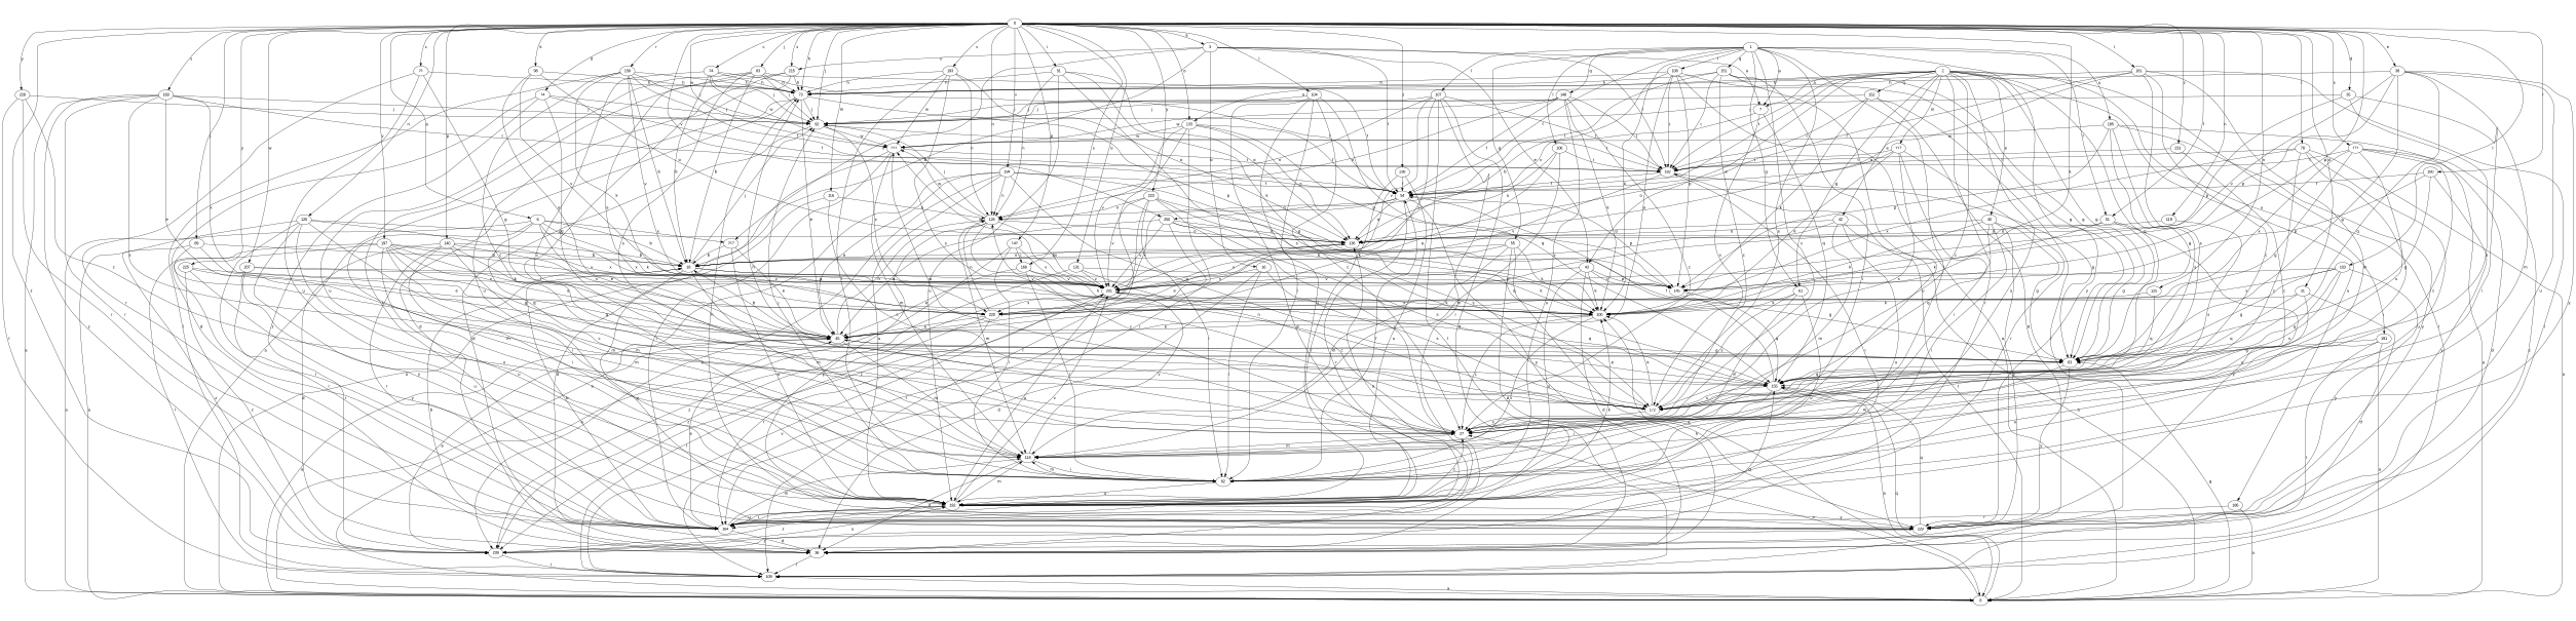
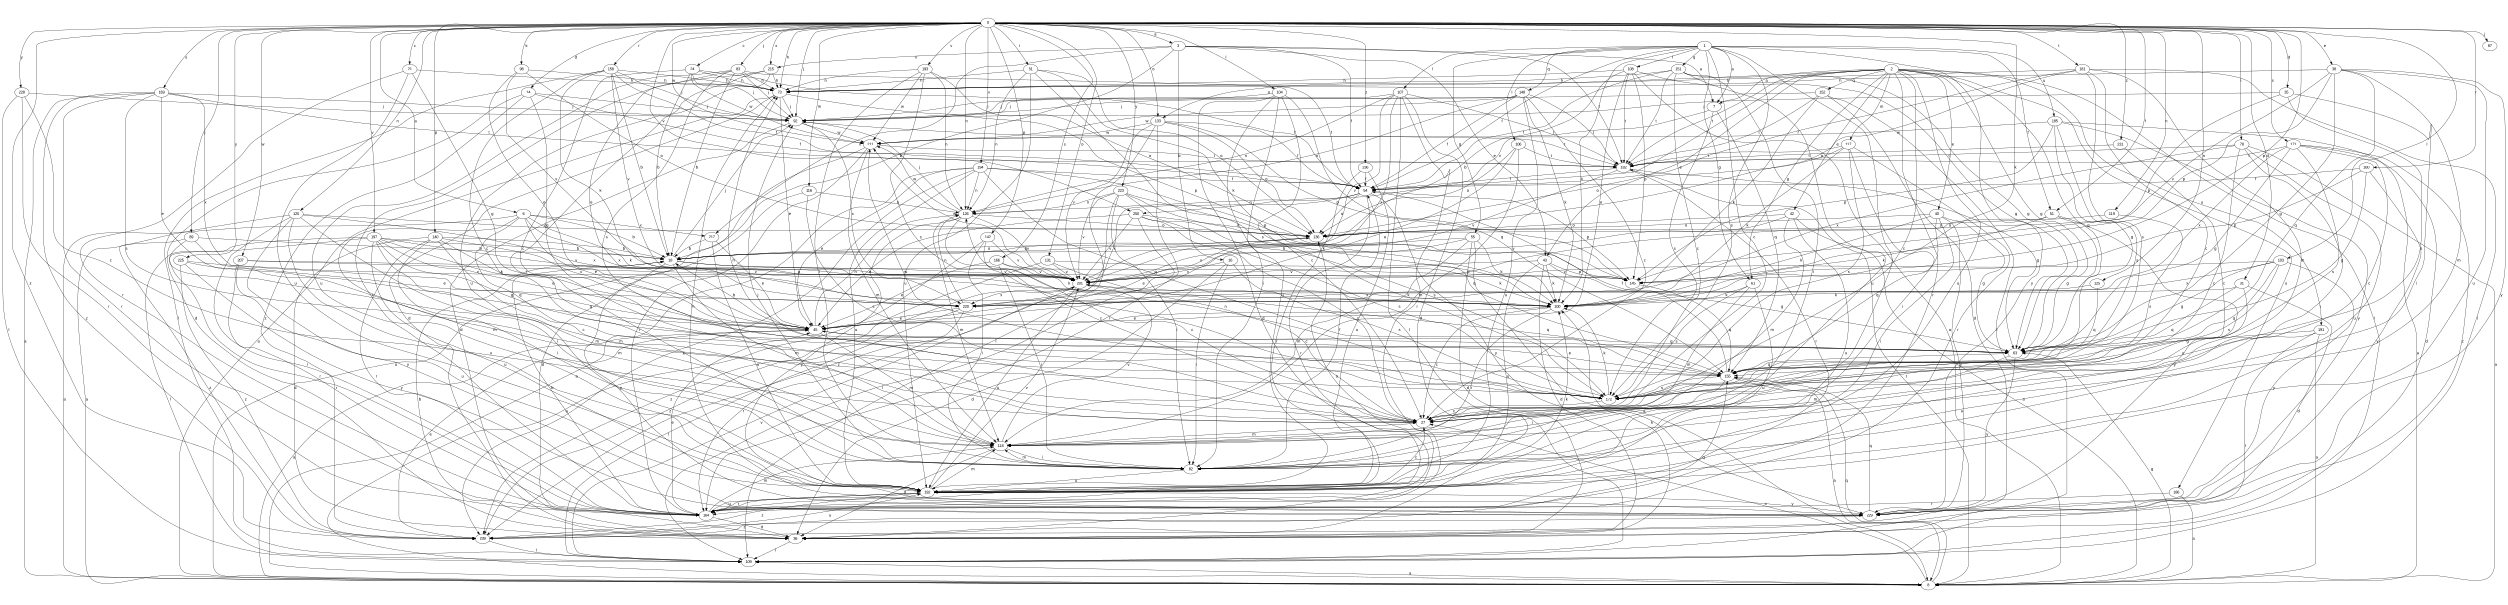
  strict digraph {
    fontname="Liberation Sans"
    node [fontname="Liberation Sans"]
    edge [fontname="Liberation Sans"]
    0
    3
    6
    14
    21
    24
    31
    35
    38
    51
    73
    78
    81
    83
+   87
    89
    92
    98
    100
    103
    104
    116
    119
    120
    125
    126
    131
    133
    140
    142
    145
    158
    160
    166
    169
    171
    181
    193
    194
    197
    n41 [label=250]
    207
    211
    215
    223
    225
    228
    231
    236
    239
    7
    54
    43
    182
    16
    18
    217
    155
    n59 [label=8]
    45
    118
    220
    63
    36
    164
    192
    27
    82
    172
    229
    201
    136
    109
    1
    55
    61
    106
    107
    108
    148
    151
    185
    2
    40
    42
    117
    152
    186
    191
    0 -> 3 [label=a]
    0 -> 6 [label=a]
    0 -> 14 [label=d]
    0 -> 21 [label=c]
    0 -> 24 [label=c]
    0 -> 31 [label=d]
    0 -> 35 [label=d]
    0 -> 38 [label=e]
    0 -> 51 [label=f]
    0 -> 73 [label=h]
    0 -> 78 [label=i]
    0 -> 81 [label=i]
    0 -> 83 [label=j]
+   0 -> 87 [label=j]
    0 -> 89 [label=j]
    0 -> 92 [label=j]
    0 -> 98 [label=k]
    0 -> 100 [label=k]
    0 -> 103 [label=l]
    0 -> 104 [label=l]
    0 -> 116 [label=m]
    0 -> 119 [label=n]
    0 -> 120 [label=n]
    0 -> 125 [label=n]
    0 -> 126 [label=n]
    0 -> 131 [label=o]
    0 -> 133 [label=o]
    0 -> 140 [label=p]
    0 -> 142 [label=p]
    0 -> 145 [label=p]
    0 -> 158 [label=r]
    0 -> 160 [label=r]
    0 -> 166 [label=s]
    0 -> 169 [label=s]
    0 -> 171 [label=s]
    0 -> 181 [label=t]
    0 -> 193 [label=v]
    0 -> 194 [label=v]
    0 -> 197 [label=v]
    0 -> n41 [label=v]
    0 -> 207 [label=w]
    0 -> 211 [label=w]
    0 -> 215 [label=x]
    0 -> 223 [label=y]
    0 -> 225 [label=y]
    0 -> 228 [label=y]
    0 -> 231 [label=z]
    0 -> 236 [label=z]
    0 -> 239 [label=z]
    3 -> 215 [label=x]
    3 -> 7 [label=a]
    3 -> 54 [label=f]
    3 -> 43 [label=e]
    3 -> 182 [label=t]
    3 -> 16 [label=b]
    3 -> 18 [label=b]
    3 -> 217 [label=x]
    6 -> 100 [label=k]
    6 -> 18 [label=b]
    6 -> 217 [label=x]
    6 -> 155 [label=q]
    6 -> n59 [label=a]
    6 -> 45 [label=e]
    6 -> 118 [label=m]
    6 -> 220 [label=x]
    14 -> 92 [label=j]
    14 -> 239 [label=z]
    14 -> 54 [label=f]
    14 -> 63 [label=g]
    14 -> 36 [label=d]
    21 -> 73 [label=h]
    21 -> 63 [label=g]
    21 -> 164 [label=r]
    21 -> 192 [label=u]
    24 -> 73 [label=h]
    24 -> 92 [label=j]
    24 -> 211 [label=w]
    24 -> 54 [label=f]
    24 -> 18 [label=b]
    24 -> 27 [label=c]
    31 -> 100 [label=k]
    31 -> 155 [label=q]
    31 -> 36 [label=d]
    31 -> 27 [label=c]
    35 -> 92 [label=j]
    35 -> 145 [label=p]
    35 -> 82 [label=i]
    35 -> 172 [label=s]
    38 -> 73 [label=h]
    38 -> 145 [label=p]
    38 -> 155 [label=q]
    38 -> 118 [label=m]
    38 -> 63 [label=g]
    38 -> 192 [label=u]
    38 -> 229 [label=y]
    38 -> 201 [label=v]
    51 -> 100 [label=k]
    51 -> 63 [label=g]
    51 -> 229 [label=y]
    51 -> 136 [label=o]
    73 -> 92 [label=j]
    73 -> 145 [label=p]
    73 -> n59 [label=a]
    73 -> 45 [label=e]
    73 -> 36 [label=d]
    78 -> 182 [label=t]
    78 -> n59 [label=a]
    78 -> 220 [label=x]
    78 -> 192 [label=u]
    78 -> 27 [label=c]
    78 -> 82 [label=i]
    81 -> 73 [label=h]
    81 -> 100 [label=k]
    81 -> 126 [label=n]
    81 -> 192 [label=u]
    81 -> 172 [label=s]
    81 -> 136 [label=o]
    83 -> 73 [label=h]
    83 -> 92 [label=j]
    83 -> 54 [label=f]
    83 -> 18 [label=b]
    83 -> 45 [label=e]
    83 -> 192 [label=u]
    83 -> 172 [label=s]
    89 -> 239 [label=z]
    89 -> 18 [label=b]
    89 -> 45 [label=e]
    89 -> 27 [label=c]
    92 -> 211 [label=w]
    92 -> 182 [label=t]
    92 -> 220 [label=x]
    92 -> 36 [label=d]
    98 -> 73 [label=h]
    98 -> 45 [label=e]
    98 -> 201 [label=v]
    98 -> 136 [label=o]
    100 -> 45 [label=e]
    100 -> 27 [label=c]
    100 -> 82 [label=i]
    103 -> 155 [label=q]
    103 -> 220 [label=x]
    103 -> 63 [label=g]
    103 -> 172 [label=s]
    103 -> 229 [label=y]
    103 -> 201 [label=v]
    104 -> 92 [label=j]
    104 -> 155 [label=q]
    104 -> 36 [label=d]
    104 -> 192 [label=u]
    104 -> 27 [label=c]
    104 -> 82 [label=i]
    116 -> 126 [label=n]
    116 -> 36 [label=d]
    116 -> 27 [label=c]
    119 -> 172 [label=s]
    119 -> 136 [label=o]
    120 -> n59 [label=a]
    120 -> 220 [label=x]
    120 -> 164 [label=r]
    120 -> 192 [label=u]
    120 -> 82 [label=i]
    120 -> 229 [label=y]
    120 -> 136 [label=o]
    125 -> 155 [label=q]
    125 -> 220 [label=x]
    126 -> 92 [label=j]
    126 -> 211 [label=w]
    126 -> 118 [label=m]
    126 -> 27 [label=c]
    126 -> 229 [label=y]
    126 -> 201 [label=v]
    126 -> 136 [label=o]
    131 -> 100 [label=k]
    131 -> 239 [label=z]
    131 -> 27 [label=c]
    131 -> 201 [label=v]
    133 -> 145 [label=p]
    133 -> 211 [label=w]
    133 -> 54 [label=f]
    133 -> 164 [label=r]
    133 -> 201 [label=v]
    133 -> 136 [label=o]
    133 -> 109 [label=l]
    140 -> 18 [label=b]
    140 -> 155 [label=q]
    140 -> 118 [label=m]
    140 -> 220 [label=x]
    140 -> 36 [label=d]
    140 -> 164 [label=r]
    140 -> 82 [label=i]
    142 -> n59 [label=a]
-   142 -> 166 [label=c]
+   142 -> 27 [label=c]
    142 -> 82 [label=i]
    142 -> 201 [label=v]
    145 -> 155 [label=q]
    158 -> 73 [label=h]
    158 -> 92 [label=j]
    158 -> 100 [label=k]
    158 -> 54 [label=f]
    158 -> 18 [label=b]
    158 -> 27 [label=c]
    158 -> 201 [label=v]
    158 -> 109 [label=l]
    160 -> 145 [label=p]
    160 -> 54 [label=f]
    160 -> 63 [label=g]
    160 -> 229 [label=y]
    166 -> 100 [label=k]
    166 -> 45 [label=e]
    166 -> 82 [label=i]
    166 -> 201 [label=v]
    169 -> 92 [label=j]
    169 -> 239 [label=z]
    169 -> 182 [label=t]
    169 -> n59 [label=a]
    169 -> 45 [label=e]
    169 -> 220 [label=x]
    169 -> 164 [label=r]
    169 -> 172 [label=s]
    171 -> 239 [label=z]
    171 -> 182 [label=t]
    171 -> 220 [label=x]
    171 -> 63 [label=g]
    171 -> 36 [label=d]
    171 -> 27 [label=c]
    171 -> 172 [label=s]
    181 -> 73 [label=h]
    181 -> 54 [label=f]
    181 -> 118 [label=m]
    181 -> 27 [label=c]
    181 -> 172 [label=s]
    181 -> 136 [label=o]
    181 -> 109 [label=l]
    193 -> 73 [label=h]
    193 -> 126 [label=n]
    193 -> 211 [label=w]
    193 -> 82 [label=i]
    193 -> 172 [label=s]
    193 -> 136 [label=o]
    194 -> 126 [label=n]
    194 -> 145 [label=p]
    194 -> 239 [label=z]
    194 -> 54 [label=f]
    194 -> 155 [label=q]
    194 -> n59 [label=a]
    194 -> 45 [label=e]
    194 -> 192 [label=u]
    197 -> 100 [label=k]
    197 -> 18 [label=b]
    197 -> 45 [label=e]
    197 -> 118 [label=m]
    197 -> 63 [label=g]
    197 -> 164 [label=r]
    197 -> 192 [label=u]
    197 -> 201 [label=v]
    197 -> 109 [label=l]
    n41 -> 45 [label=e]
    n41 -> 27 [label=c]
    n41 -> 172 [label=s]
    n41 -> 201 [label=v]
    n41 -> 136 [label=o]
    n41 -> 109 [label=l]
    207 -> 145 [label=p]
    207 -> 164 [label=r]
    207 -> 192 [label=u]
    207 -> 201 [label=v]
    211 -> 182 [label=t]
    211 -> n59 [label=a]
    211 -> 118 [label=m]
    211 -> 164 [label=r]
    215 -> 73 [label=h]
    215 -> 164 [label=r]
    215 -> 192 [label=u]
    215 -> 82 [label=i]
    223 -> 100 [label=k]
    223 -> 126 [label=n]
    223 -> 239 [label=z]
    223 -> 155 [label=q]
    223 -> 82 [label=i]
    223 -> 172 [label=s]
    223 -> 201 [label=v]
    225 -> 239 [label=z]
    225 -> 118 [label=m]
    225 -> 229 [label=y]
    225 -> 201 [label=v]
    228 -> 92 [label=j]
    228 -> 164 [label=r]
    228 -> 27 [label=c]
    228 -> 109 [label=l]
    231 -> 182 [label=t]
    231 -> 27 [label=c]
    236 -> 54 [label=f]
    236 -> 164 [label=r]
    236 -> 192 [label=u]
    239 -> 155 [label=q]
    239 -> 45 [label=e]
    239 -> 192 [label=u]
    239 -> 109 [label=l]
    7 -> n41 [label=v]
    7 -> 155 [label=q]
    7 -> 172 [label=s]
    54 -> 126 [label=n]
    54 -> 145 [label=p]
    54 -> 220 [label=x]
    54 -> 164 [label=r]
    54 -> 229 [label=y]
    54 -> 136 [label=o]
    43 -> 100 [label=k]
    43 -> 145 [label=p]
    43 -> 63 [label=g]
    43 -> 36 [label=d]
    43 -> 192 [label=u]
    43 -> 201 [label=v]
    182 -> 54 [label=f]
    182 -> 63 [label=g]
    182 -> 164 [label=r]
    182 -> 201 [label=v]
    16 -> 36 [label=d]
    16 -> 82 [label=i]
    16 -> 172 [label=s]
    16 -> 201 [label=v]
    18 -> 92 [label=j]
    18 -> 145 [label=p]
    18 -> 118 [label=m]
    18 -> 229 [label=y]
    18 -> 201 [label=v]
    18 -> 136 [label=o]
    217 -> 18 [label=b]
    217 -> 45 [label=e]
    217 -> 192 [label=u]
    155 -> 54 [label=f]
    155 -> n59 [label=a]
    155 -> 45 [label=e]
    155 -> 82 [label=i]
    155 -> 172 [label=s]
    n59 -> 182 [label=t]
    n59 -> 155 [label=q]
    n59 -> 63 [label=g]
    n59 -> 27 [label=c]
    45 -> 126 [label=n]
    45 -> 18 [label=b]
    45 -> n59 [label=a]
    45 -> 118 [label=m]
    45 -> 63 [label=g]
    118 -> 36 [label=d]
    118 -> 82 [label=i]
    118 -> 201 [label=v]
    220 -> 126 [label=n]
    220 -> 45 [label=e]
    220 -> 164 [label=r]
    220 -> 109 [label=l]
    63 -> 155 [label=q]
    63 -> 118 [label=m]
    63 -> 229 [label=y]
    36 -> 100 [label=k]
    36 -> 18 [label=b]
    36 -> 109 [label=l]
    164 -> 18 [label=b]
    164 -> 45 [label=e]
    164 -> 118 [label=m]
    164 -> 36 [label=d]
    164 -> 192 [label=u]
    164 -> 136 [label=o]
    192 -> 100 [label=k]
    192 -> 239 [label=z]
    192 -> 118 [label=m]
    192 -> 164 [label=r]
    192 -> 27 [label=c]
    192 -> 229 [label=y]
    192 -> 201 [label=v]
    27 -> 73 [label=h]
    27 -> 118 [label=m]
    82 -> 92 [label=j]
    82 -> 54 [label=f]
    82 -> 118 [label=m]
    82 -> 192 [label=u]
    172 -> 100 [label=k]
    172 -> 126 [label=n]
    172 -> 211 [label=w]
    172 -> 27 [label=c]
    229 -> 73 [label=h]
    229 -> 239 [label=z]
    229 -> 155 [label=q]
    201 -> 100 [label=k]
    201 -> 211 [label=w]
    201 -> 239 [label=z]
    201 -> 155 [label=q]
    201 -> 220 [label=x]
    201 -> 192 [label=u]
    136 -> 18 [label=b]
    136 -> 45 [label=e]
    109 -> n59 [label=a]
    109 -> 201 [label=v]
    1 -> 51 [label=f]
    1 -> 100 [label=k]
    1 -> 7 [label=a]
    1 -> 54 [label=f]
    1 -> 27 [label=c]
    1 -> 82 [label=i]
    1 -> 172 [label=s]
    1 -> 229 [label=y]
    1 -> 55 [label=g]
    1 -> 61 [label=g]
    1 -> 106 [label=l]
    1 -> 107 [label=l]
    1 -> 108 [label=l]
    1 -> 148 [label=q]
    1 -> 151 [label=q]
    1 -> 185 [label=u]
    55 -> 100 [label=k]
    55 -> 18 [label=b]
    55 -> n59 [label=a]
    55 -> 118 [label=m]
    55 -> 36 [label=d]
    55 -> 201 [label=v]
    61 -> 100 [label=k]
    61 -> 118 [label=m]
    61 -> 192 [label=u]
    61 -> 172 [label=s]
    106 -> 182 [label=t]
    106 -> 45 [label=e]
    106 -> 118 [label=m]
    106 -> 136 [label=o]
    107 -> 92 [label=j]
    107 -> 126 [label=n]
    107 -> 182 [label=t]
    107 -> 220 [label=x]
    107 -> 36 [label=d]
    107 -> 164 [label=r]
    107 -> 201 [label=v]
    107 -> 109 [label=l]
    108 -> 73 [label=h]
    108 -> 145 [label=p]
    108 -> 182 [label=t]
    108 -> 18 [label=b]
    108 -> n59 [label=a]
    108 -> 45 [label=e]
    108 -> 63 [label=g]
    148 -> 92 [label=j]
    148 -> 100 [label=k]
    148 -> 126 [label=n]
    148 -> 211 [label=w]
    148 -> 54 [label=f]
    148 -> 182 [label=t]
    148 -> 192 [label=u]
    148 -> 27 [label=c]
    151 -> 73 [label=h]
    151 -> 54 [label=f]
    151 -> 182 [label=t]
    151 -> 63 [label=g]
    151 -> 192 [label=u]
    151 -> 27 [label=c]
    151 -> 82 [label=i]
    185 -> 145 [label=p]
    185 -> 211 [label=w]
    185 -> n59 [label=a]
    185 -> 63 [label=g]
    185 -> 172 [label=s]
    185 -> 229 [label=y]
    2 -> 133 [label=o]
    2 -> 7 [label=a]
    2 -> 54 [label=f]
    2 -> 43 [label=e]
    2 -> 182 [label=t]
    2 -> 155 [label=q]
    2 -> 63 [label=g]
    2 -> 164 [label=r]
    2 -> 192 [label=u]
    2 -> 27 [label=c]
    2 -> 109 [label=l]
    2 -> 61 [label=g]
    2 -> 40 [label=e]
    2 -> 42 [label=e]
    2 -> 117 [label=m]
    2 -> 152 [label=q]
    2 -> 186 [label=u]
    2 -> 191 [label=u]
    40 -> 100 [label=k]
    40 -> 155 [label=q]
    40 -> 63 [label=g]
    40 -> 82 [label=i]
    40 -> 229 [label=y]
    40 -> 136 [label=o]
    42 -> n59 [label=a]
    42 -> 118 [label=m]
    42 -> 192 [label=u]
    42 -> 201 [label=v]
    42 -> 136 [label=o]
    117 -> 100 [label=k]
    117 -> 182 [label=t]
    117 -> 164 [label=r]
    117 -> 82 [label=i]
    117 -> 172 [label=s]
    117 -> 136 [label=o]
    152 -> 92 [label=j]
    152 -> 100 [label=k]
    152 -> 182 [label=t]
    152 -> 36 [label=d]
    152 -> 109 [label=l]
    186 -> n59 [label=a]
    186 -> 164 [label=r]
    191 -> n59 [label=a]
    191 -> 63 [label=g]
    191 -> 192 [label=u]
    191 -> 109 [label=l]
  }
